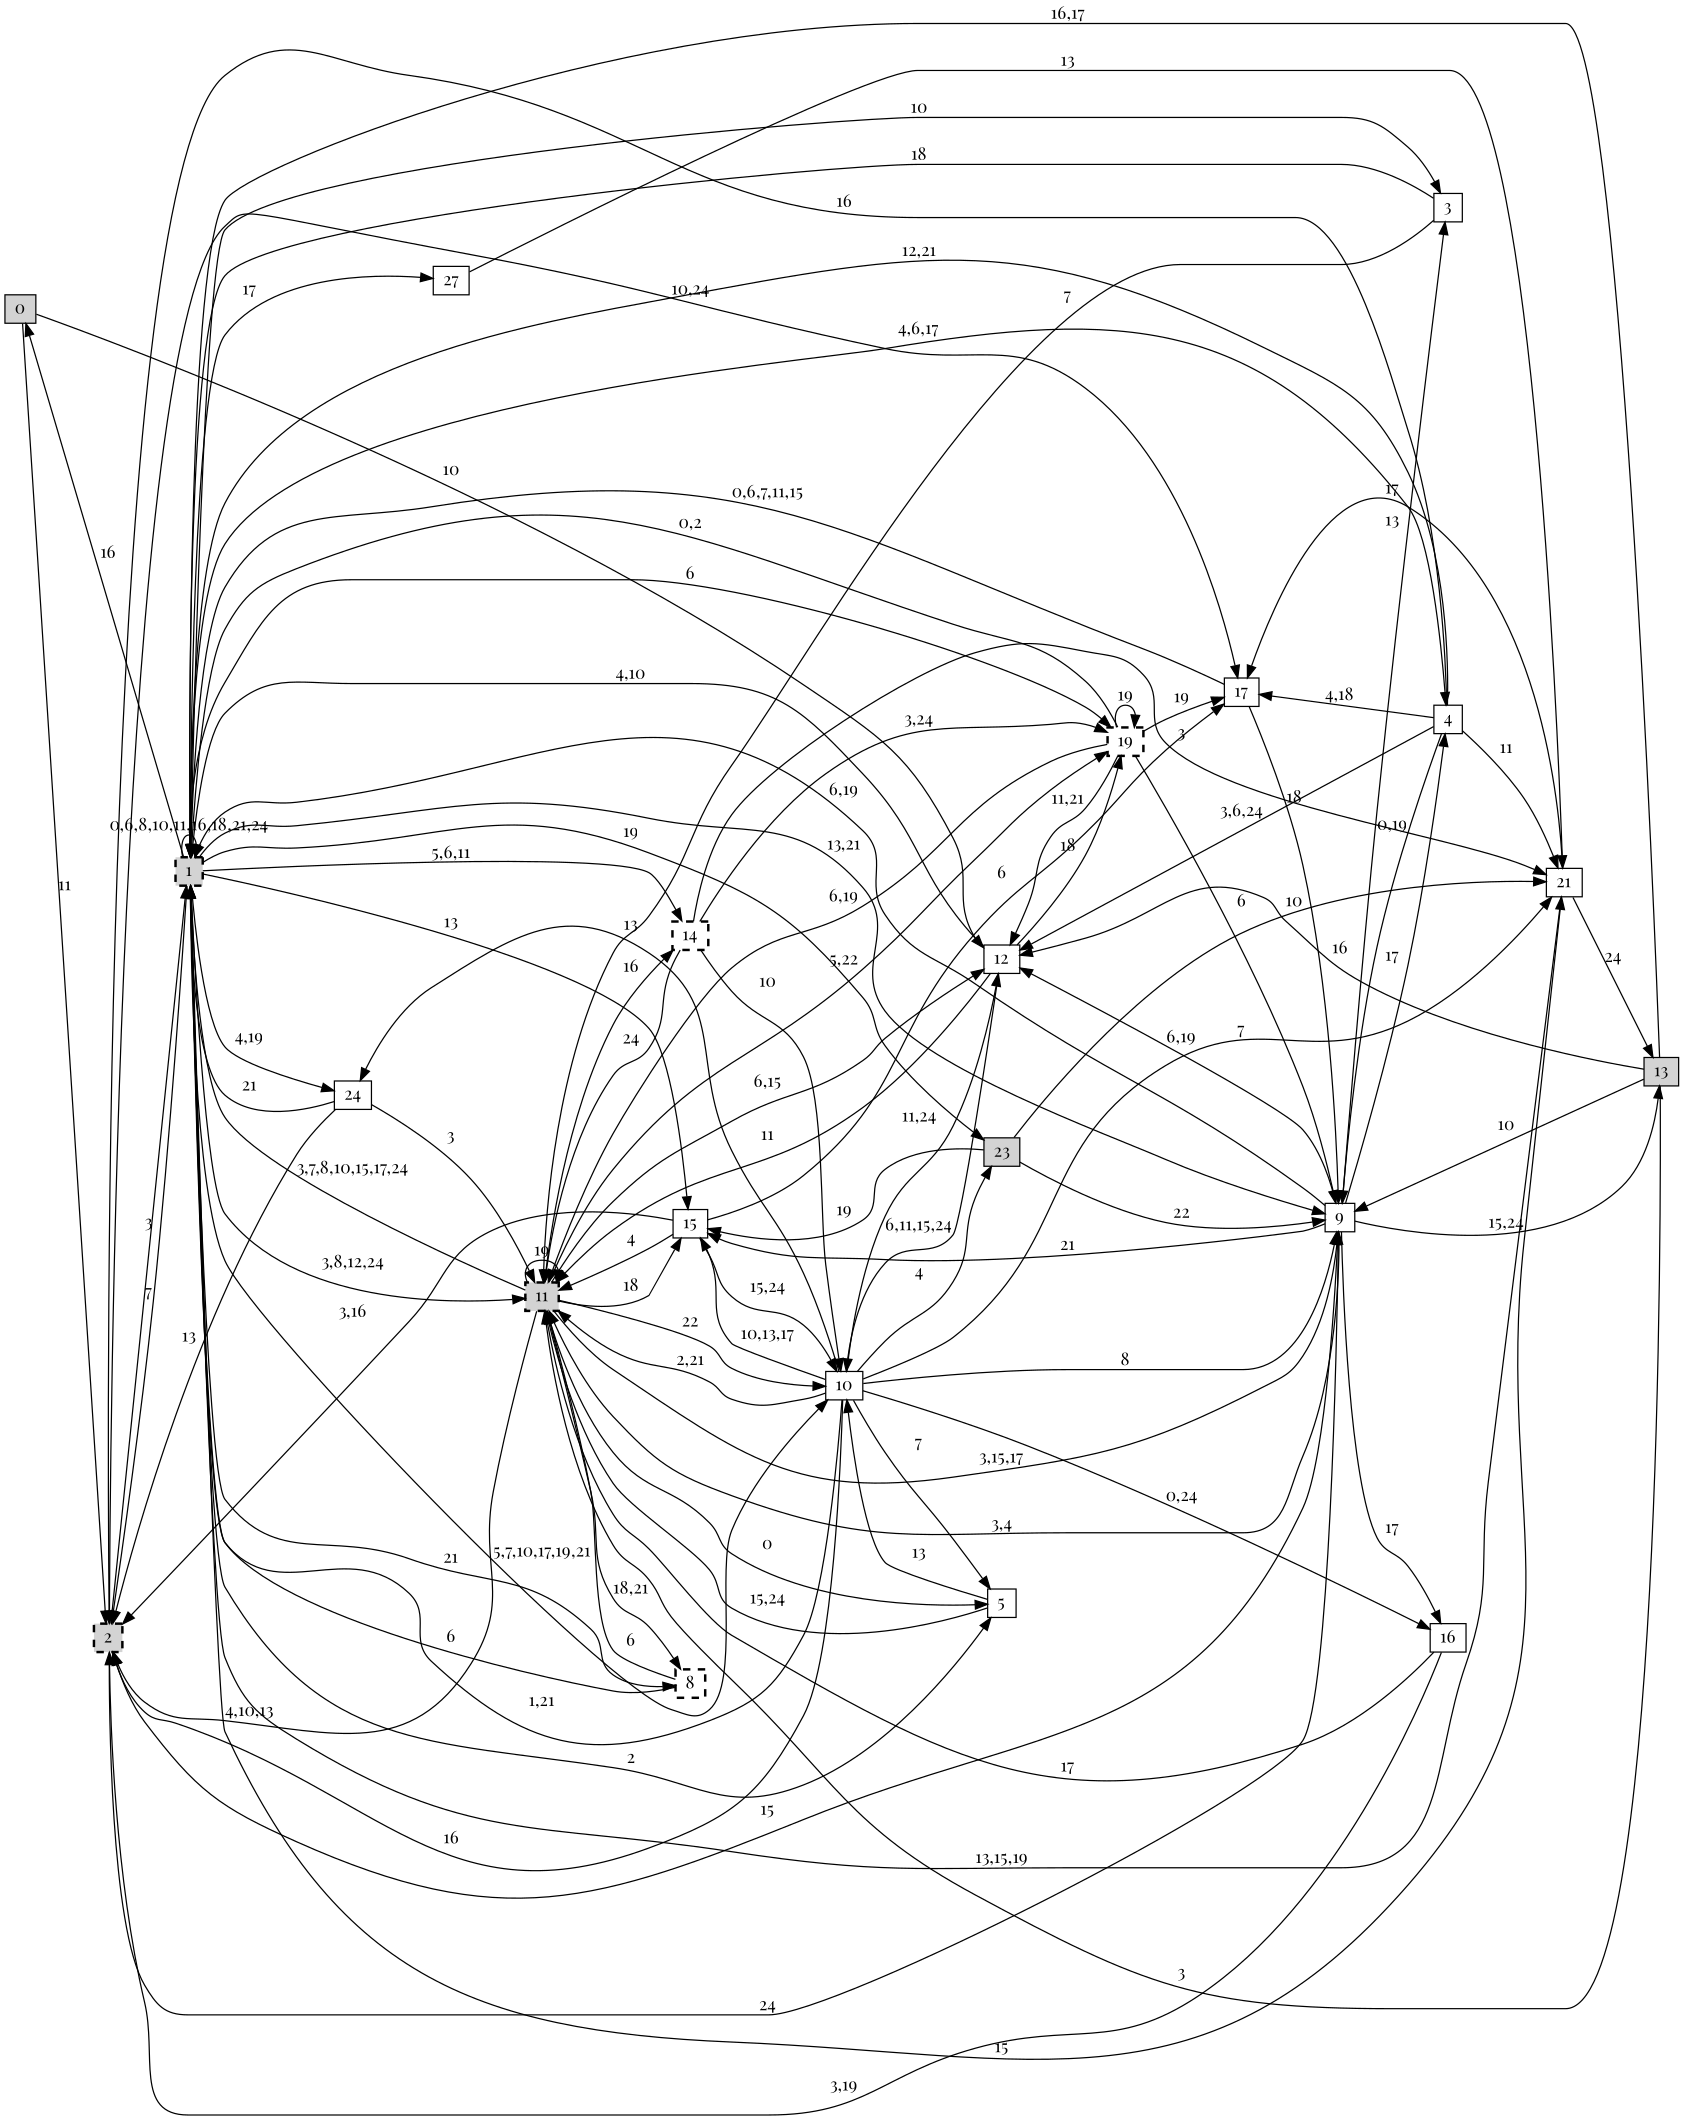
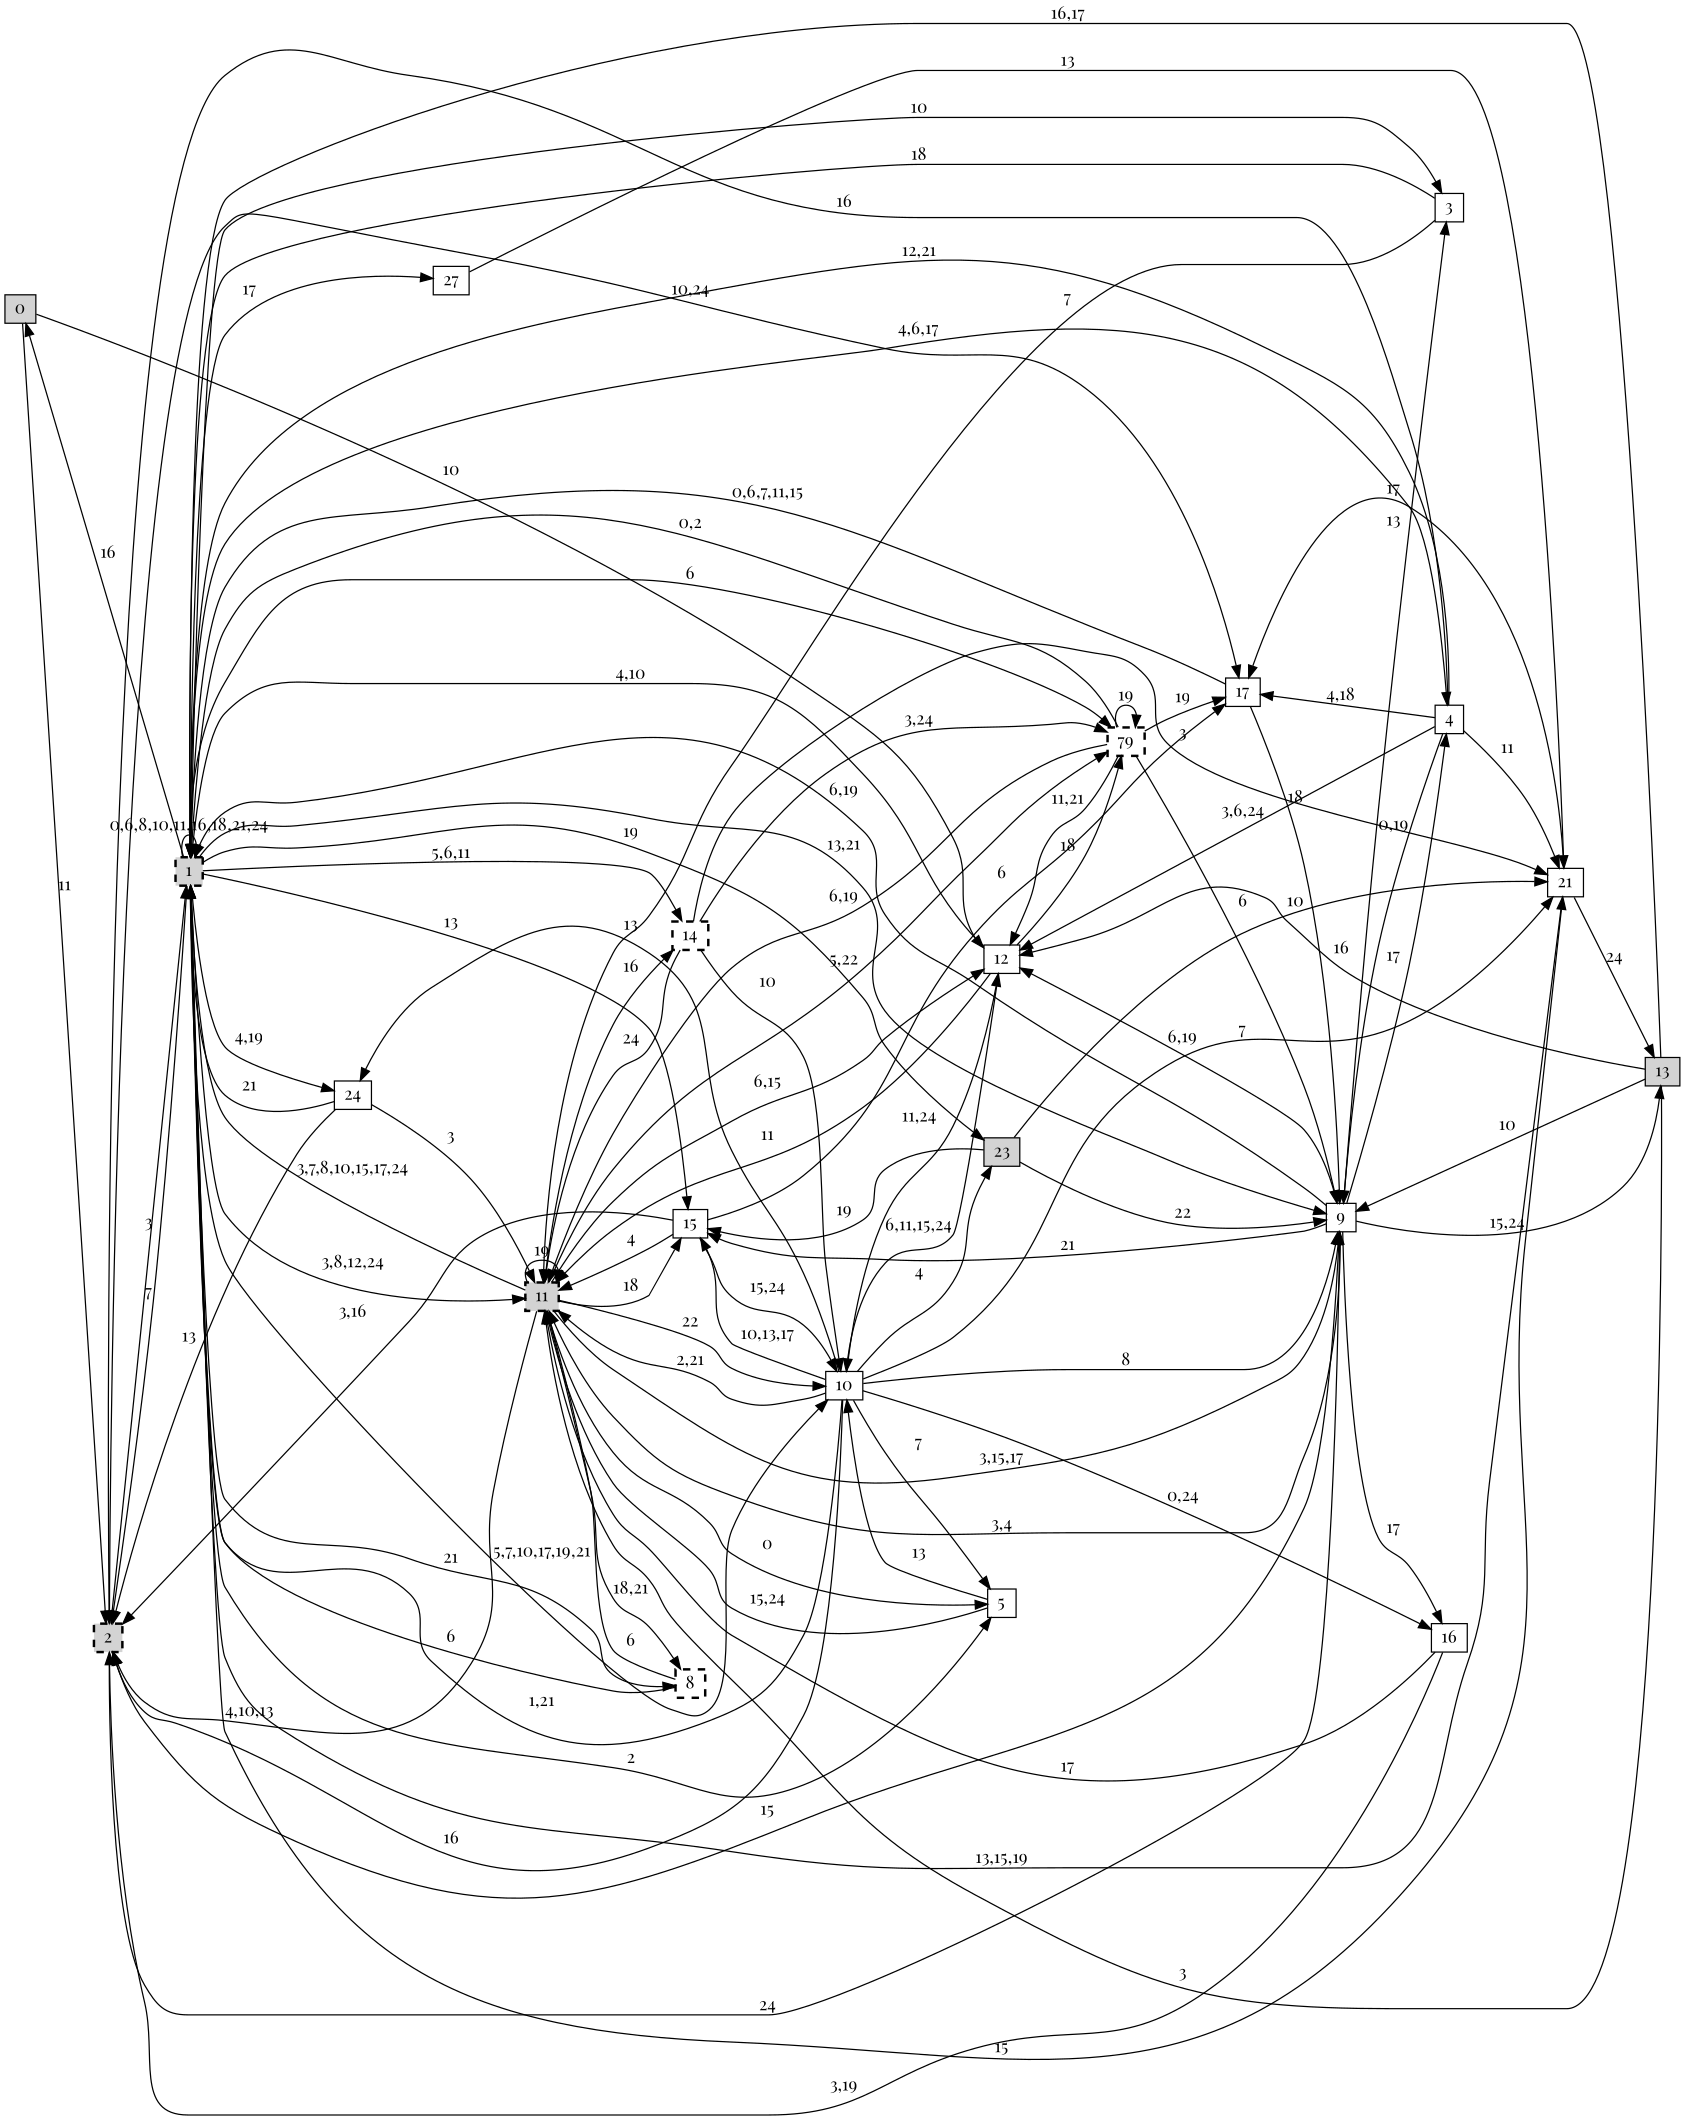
  digraph {
    fontname="Playfair Display"
    rankdir=LR
    node [fontname="Playfair Display" shape=box]
    edge [fontname="Playfair Display"]
    n1 [height=0.1 label=0 style=filled width=0.1]
    n2 [height=0.1 label=2 style="filled,bold,dashed" width=0.1]
    n3 [height=0.1 label=12 width=0.1]
    n4 [height=0.1 label=1 style="filled,bold,dashed" width=0.1]
    n5 [height=0.1 label=9 width=0.1]
    n6 [height=0.1 label=17 width=0.1]
    n7 [height=0.1 label=10 width=0.1]
    n8 [height=0.1 label=11 style="filled,bold,dashed" width=0.1]
-   n9 [height=0.1 label=19 style="bold,dashed" width=0.1]
+   n9 [height=0.1 label=79 style="bold,dashed" width=0.1]
    n10 [height=0.1 label=3 width=0.1]
    n11 [height=0.1 label=4 width=0.1]
    n12 [height=0.1 label=5 width=0.1]
    n13 [height=0.1 label=8 style="bold,dashed" width=0.1]
    n14 [height=0.1 label=14 style="bold,dashed" width=0.1]
    n15 [height=0.1 label=15 width=0.1]
    n16 [height=0.1 label=21 width=0.1]
    n17 [height=0.1 label=23 style=filled width=0.1]
    n18 [height=0.1 label=27 width=0.1]
    n19 [height=0.1 label=24 width=0.1]
    n20 [height=0.1 label=13 style=filled width=0.1]
    n21 [height=0.1 label=16 width=0.1]
    n1 -> n2 [label=11]
    n1 -> n3 [label=10]
    n2 -> n4 [label=3]
    n2 -> n5 [label=24]
    n2 -> n6 [label="10,24"]
    n3 -> n4 [label="4,10"]
    n3 -> n7 [label="6,11,15,24"]
    n3 -> n8 [label=11]
    n3 -> n9 [label=18]
    n4 -> n1 [label=16]
    n4 -> n2 [label=7]
    n4 -> n4 [label="0,6,8,10,11,16,18,21,24"]
    n4 -> n5 [label="13,21"]
    n4 -> n7 [label="5,7,10,17,19,21"]
    n4 -> n8 [label="3,8,12,24"]
    n4 -> n9 [label=6]
    n4 -> n10 [label=10]
    n4 -> n11 [label="4,6,17"]
    n4 -> n12 [label=2]
    n4 -> n13 [label=21]
    n4 -> n14 [label="5,6,11"]
    n4 -> n15 [label=13]
    n4 -> n16 [label=15]
    n4 -> n17 [label=19]
    n4 -> n18 [label=17]
    n4 -> n19 [label="4,19"]
    n5 -> n2 [label=15]
    n5 -> n3 [label="6,19"]
    n5 -> n4 [label="6,19"]
    n5 -> n8 [label="3,4"]
    n5 -> n10 [label=13]
    n5 -> n11 [label=17]
    n5 -> n15 [label=21]
    n5 -> n20 [label="15,24"]
    n5 -> n21 [label=17]
    n6 -> n4 [label="0,6,7,11,15"]
    n6 -> n5 [label=18]
    n7 -> n2 [label=16]
    n7 -> n3 [label="11,24"]
    n7 -> n4 [label="1,21"]
    n7 -> n5 [label=8]
    n7 -> n8 [label="2,21"]
    n7 -> n12 [label=7]
    n7 -> n15 [label="10,13,17"]
    n7 -> n16 [label=7]
    n7 -> n17 [label=4]
    n7 -> n19 [label=13]
    n7 -> n21 [label="0,24"]
    n8 -> n2 [label="4,10,13"]
    n8 -> n3 [label="6,15"]
    n8 -> n4 [label="3,7,8,10,15,17,24"]
    n8 -> n5 [label="3,15,17"]
    n8 -> n7 [label=22]
    n8 -> n8 [label=19]
    n8 -> n9 [label="5,22"]
    n8 -> n12 [label=0]
    n8 -> n13 [label="18,21"]
    n8 -> n14 [label=16]
    n8 -> n15 [label=18]
    n9 -> n3 [label="11,21"]
    n9 -> n4 [label="0,2"]
    n9 -> n5 [label=6]
    n9 -> n6 [label=19]
    n9 -> n8 [label="6,19"]
    n9 -> n9 [label=19]
    n10 -> n4 [label=18]
    n10 -> n8 [label=7]
    n11 -> n2 [label=16]
    n11 -> n3 [label="3,6,24"]
    n11 -> n4 [label="12,21"]
    n11 -> n5 [label="0,19"]
    n11 -> n6 [label="4,18"]
    n11 -> n16 [label=11]
    n12 -> n7 [label=13]
    n12 -> n8 [label="15,24"]
    n13 -> n4 [label=6]
    n13 -> n8 [label=6]
    n14 -> n7 [label=10]
    n14 -> n8 [label=24]
    n14 -> n9 [label="3,24"]
    n14 -> n16 [label=3]
    n15 -> n2 [label="3,16"]
    n15 -> n6 [label=6]
    n15 -> n7 [label="15,24"]
    n15 -> n8 [label=4]
    n16 -> n4 [label="13,15,19"]
    n16 -> n6 [label=17]
    n16 -> n20 [label=24]
    n17 -> n5 [label=22]
    n17 -> n15 [label=19]
    n17 -> n16 [label=10]
    n18 -> n16 [label=13]
    n19 -> n2 [label=13]
    n19 -> n4 [label=21]
    n19 -> n8 [label=3]
    n20 -> n3 [label=16]
    n20 -> n4 [label="16,17"]
    n20 -> n5 [label=10]
    n20 -> n8 [label=3]
    n21 -> n2 [label="3,19"]
    n21 -> n8 [label=17]
  }
